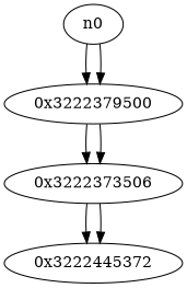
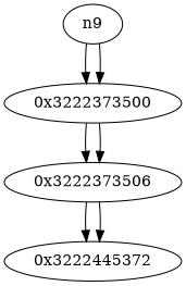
  digraph {
-   n1 [label="0x3222379500"]
+   n1 [label="0x3222373500"]
    n2 [label="0x3222373506"]
    n3 [label="0x3222445372"]
-   n0
+   n0 [label=n9]
    n1 -> n2
    n1 -> n2
    n2 -> n3
    n2 -> n3
    n0 -> n1
    n0 -> n1
  }
